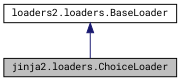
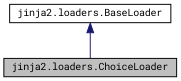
  digraph {
    fontname="Roboto Mono"
    node [color=black fontname="Roboto Mono" fontsize=10 shape=record style=filled]
    n1 [fillcolor=grey75 fontcolor=black height=0.2 label="jinja2.loaders.ChoiceLoader" width=0.4]
-   n2 [fillcolor=white height=0.2 label="loaders2.loaders.BaseLoader" width=0.4]
+   n2 [fillcolor=white height=0.2 label="jinja2.loaders.BaseLoader" width=0.4]
    n2 -> n1 [color=midnightblue dir=back fontname="Roboto Mono" fontsize=10 labelfontname=Helvetica labelfontsize=10 style=solid]
  }
